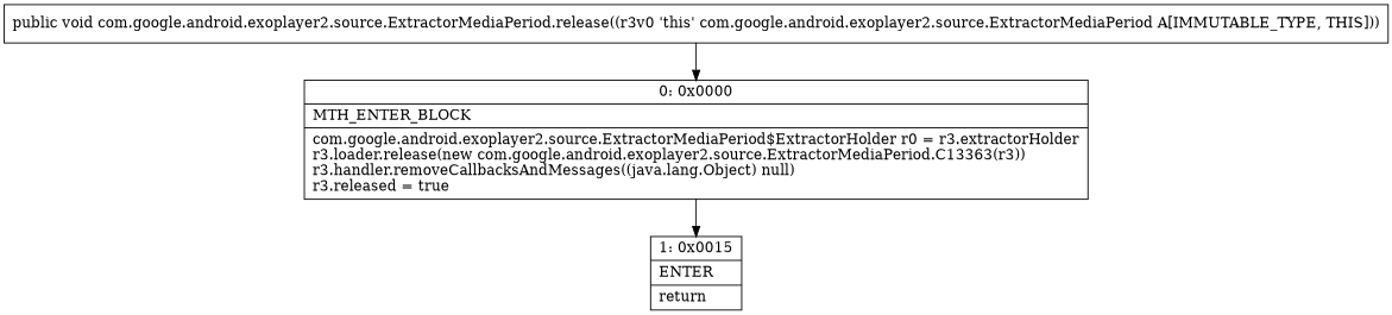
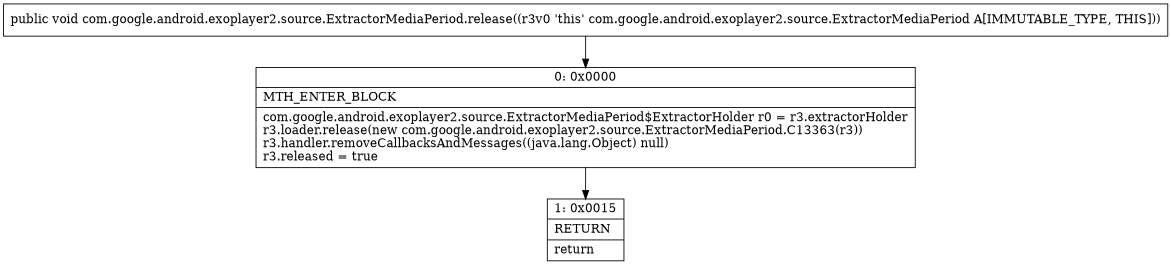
  digraph {
    node [shape=record]
    edge [arrowhead=normal]
    n1 [label="{0\:\ 0x0000|MTH_ENTER_BLOCK\l|com.google.android.exoplayer2.source.ExtractorMediaPeriod$ExtractorHolder r0 = r3.extractorHolder\lr3.loader.release(new com.google.android.exoplayer2.source.ExtractorMediaPeriod.C13363(r3))\lr3.handler.removeCallbacksAndMessages((java.lang.Object) null)\lr3.released = true\l}"]
-   n2 [label="{1\:\ 0x0015|ENTER\l|return\l}"]
+   n2 [label="{1\:\ 0x0015|RETURN\l|return\l}"]
    n3 [label="{public void com.google.android.exoplayer2.source.ExtractorMediaPeriod.release((r3v0 'this' com.google.android.exoplayer2.source.ExtractorMediaPeriod A[IMMUTABLE_TYPE, THIS])) }"]
    n1 -> n2
    n3 -> n1
  }
